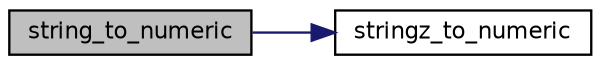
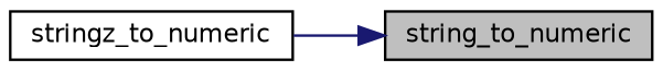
  digraph {
    rankdir=RL
    node [color=black fontname=Helvetica fontsize=10 shape=record style=filled]
    n1 [fillcolor=grey75 fontcolor=black height=0.2 label=string_to_numeric width=0.4]
    n2 [fillcolor=white height=0.2 label=stringz_to_numeric width=0.4]
-   n2 -> n1 [color=midnightblue dir=back fontname=Helvetica fontsize=10 labelfontname=Helvetica labelfontsize=10 style=solid]
+   n1 -> n2 [color=midnightblue dir=back fontname=Helvetica fontsize=10 labelfontname=Helvetica labelfontsize=10 style=solid]
  }
